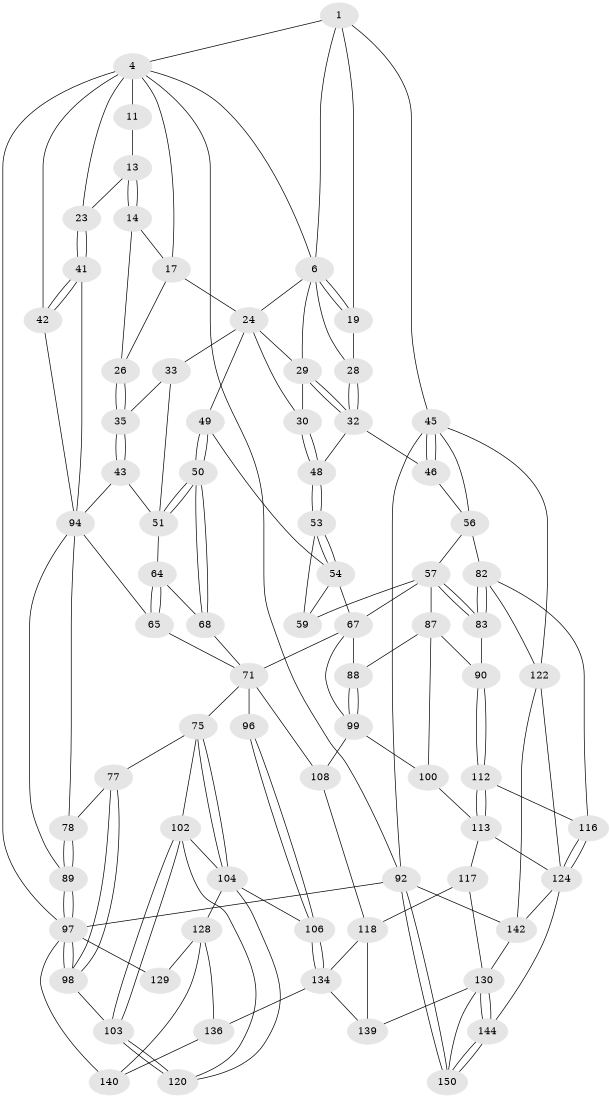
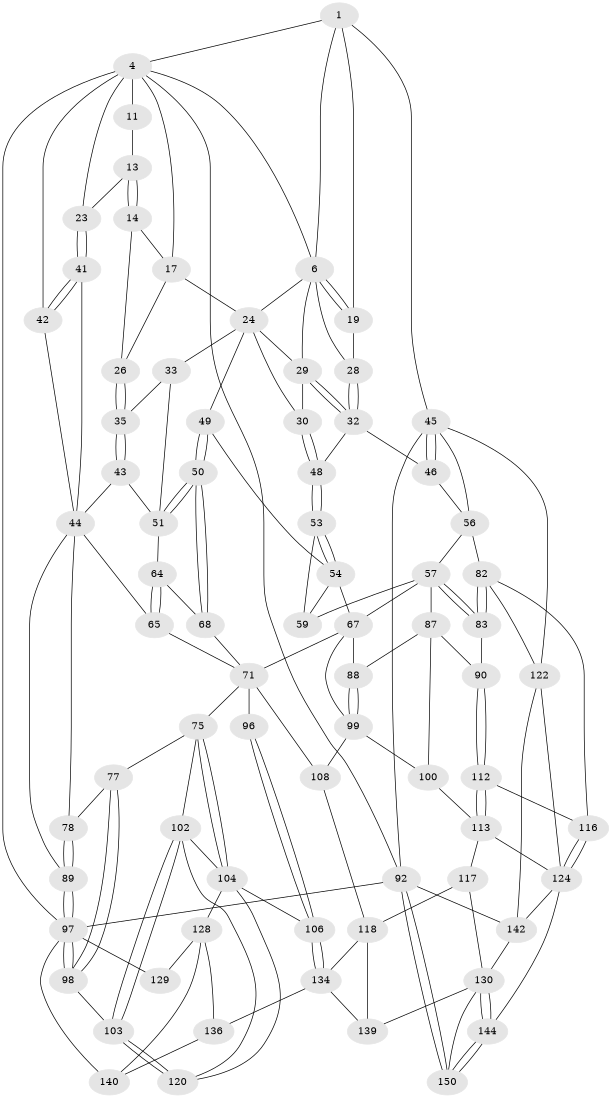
  graph {
    node [color=gray90 style=filled]
    1 [super="+2"]
    4 [super="+20+5"]
    6 [super="+7"]
    19
    45 [super="+79"]
    11 [super="+12"]
    17 [super="+18"]
    23
    42
    92 [super="+93"]
    97 [super="+109"]
    24 [super="+25+31"]
    28
    29 [super="+30"]
    46
    56 [super="+80"]
    122 [super="+127"]
    13 [super="+22"]
    26
    41
-   44 [super="+61" label=94]
+   44 [super="+61"]
    142
    150
    98
    129
    140 [super="+148"]
    33 [super="+34"]
    n28 [label=30]
    49
    32 [super="+40"]
    14 [super="+15+27"]
    35
    51 [super="+52"]
    48
    50
    54 [super="+55+60"]
    43
    53
    64
    65
    78
    89
    71 [super="+86+72"]
    57 [super="+58"]
    82 [super="+115"]
    124 [super="+125"]
    59
    68
    67 [super="+69"]
    88
    99 [super="+101"]
    83
    87 [super="+91"]
    116
    90
    100
    75 [super="+76"]
    96
    108
    77
    102 [super="+105"]
    104 [super="+107"]
    106
    118 [super="+119+138"]
    103
    120
    128 [super="+137"]
    112
    113 [super="+114"]
    130 [super="+131"]
    134 [super="+135"]
    117 [super="+132"]
    136 [super="+147"]
    139 [super="+145"]
    144
    1 -- 4
    1 -- 6
    1 -- 19
    1 -- 45
    4 -- 6
    4 -- 11 [weight=2]
    4 -- 17
    4 -- 23
    4 -- 42
    4 -- 92
    4 -- 97
    6 -- 19
    6 -- 19
    6 -- 24
    6 -- 28
    6 -- 29
    19 -- 28
    45 -- 92
    45 -- 46
    45 -- 46
    45 -- 56
    45 -- 122
    11 -- 13
    17 -- 24
    17 -- 26
    23 -- 41
    23 -- 41
    42 -- 44
    92 -- 97
    92 -- 142
    92 -- 150
    92 -- 150
    97 -- 98
    97 -- 98
    97 -- 129 [weight=2]
    97 -- 140 [weight=2]
    24 -- 29
    24 -- 33 [weight=2]
    24 -- n28
    24 -- 49
    28 -- 32
    28 -- 32
    29 -- n28
    29 -- 32 [weight=2]
    29 -- 32
    46 -- 56
    56 -- 57
    56 -- 82 [weight=2]
    122 -- 142
    122 -- 124
    13 -- 23
    13 -- 14 [weight=2]
    13 -- 14
    26 -- 35
    26 -- 35
    41 -- 42
    41 -- 42
    41 -- 44
    44 -- 65
    44 -- 78
    44 -- 89
    142 -- 130
    98 -- 103
    33 -- 35
    33 -- 51
    n28 -- 48
    n28 -- 48
    49 -- 50
    49 -- 50
    49 -- 54
    32 -- 46
    32 -- 48
    14 -- 17
    14 -- 26
    35 -- 43
    35 -- 43
    51 -- 64
    48 -- 53
    48 -- 53
    50 -- 51
    50 -- 51
    50 -- 68
    50 -- 68
    54 -- 59
    54 -- 67 [weight=2]
    43 -- 44
    43 -- 51
    53 -- 54
    53 -- 54
    53 -- 59
    64 -- 65
    64 -- 65
    64 -- 68
    65 -- 71
    78 -- 89
    78 -- 89
    89 -- 97
    89 -- 97
    71 -- 75
    71 -- 96 [weight=2]
    71 -- 108
    57 -- 59
    57 -- 67
    57 -- 83
    57 -- 83
    57 -- 87
    82 -- 122
    82 -- 83
    82 -- 83
    82 -- 116
    124 -- 142
    124 -- 144
    68 -- 71
    67 -- 71 [weight=2]
    67 -- 88
    67 -- 99
    88 -- 99
    88 -- 99
    99 -- 100
    99 -- 108
    83 -- 90
    87 -- 88
    87 -- 90
    87 -- 100
    116 -- 124
    116 -- 124
    90 -- 112
    90 -- 112
    100 -- 113
    75 -- 77
    75 -- 102
    75 -- 104
    75 -- 104
    96 -- 106
    96 -- 106
    108 -- 118
    77 -- 98
    77 -- 98
    77 -- 78
    102 -- 104
    102 -- 103
    102 -- 103
    102 -- 120
    104 -- 106
    104 -- 120
    104 -- 128
    106 -- 134
    106 -- 134
    118 -- 134
    118 -- 139 [weight=2]
    103 -- 120
    103 -- 120
    128 -- 129
    128 -- 140
    128 -- 136
    112 -- 116
    112 -- 113
    112 -- 113
    113 -- 124
    113 -- 117
    130 -- 150
    130 -- 139
    130 -- 144
    130 -- 144
    134 -- 136 [weight=2]
    134 -- 139
    117 -- 118 [weight=2]
    117 -- 130
    136 -- 140
    144 -- 150
    144 -- 150
  }
